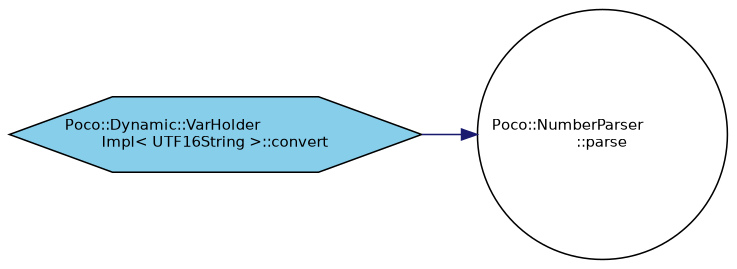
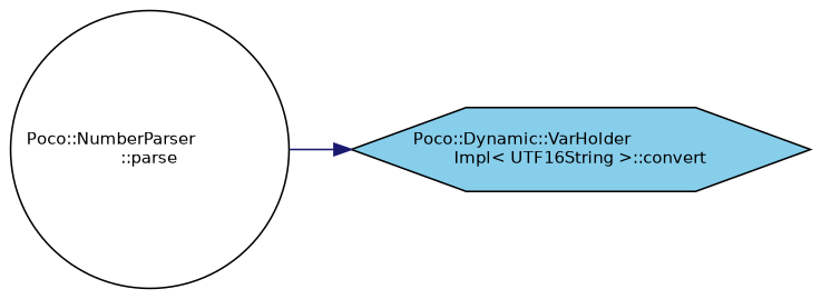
  digraph {
    rankdir=LR
    node [color=black fontname=Helvetica fontsize=10 style=filled]
    n1 [fillcolor=skyblue fontcolor=black height=0.2 label="Poco::Dynamic::VarHolder\lImpl\< UTF16String \>::convert" shape=hexagon width=0.4]
    n2 [fillcolor=white height=0.2 label="Poco::NumberParser\l::parse" shape=circle width=0.4]
-   n1 -> n2 [color=midnightblue fontname=Helvetica fontsize=10 labelfontname=Helvetica labelfontsize=10 style=solid]
+   n2 -> n1 [color=midnightblue fontname=Helvetica fontsize=10 labelfontname=Helvetica labelfontsize=10 style=solid]
  }
